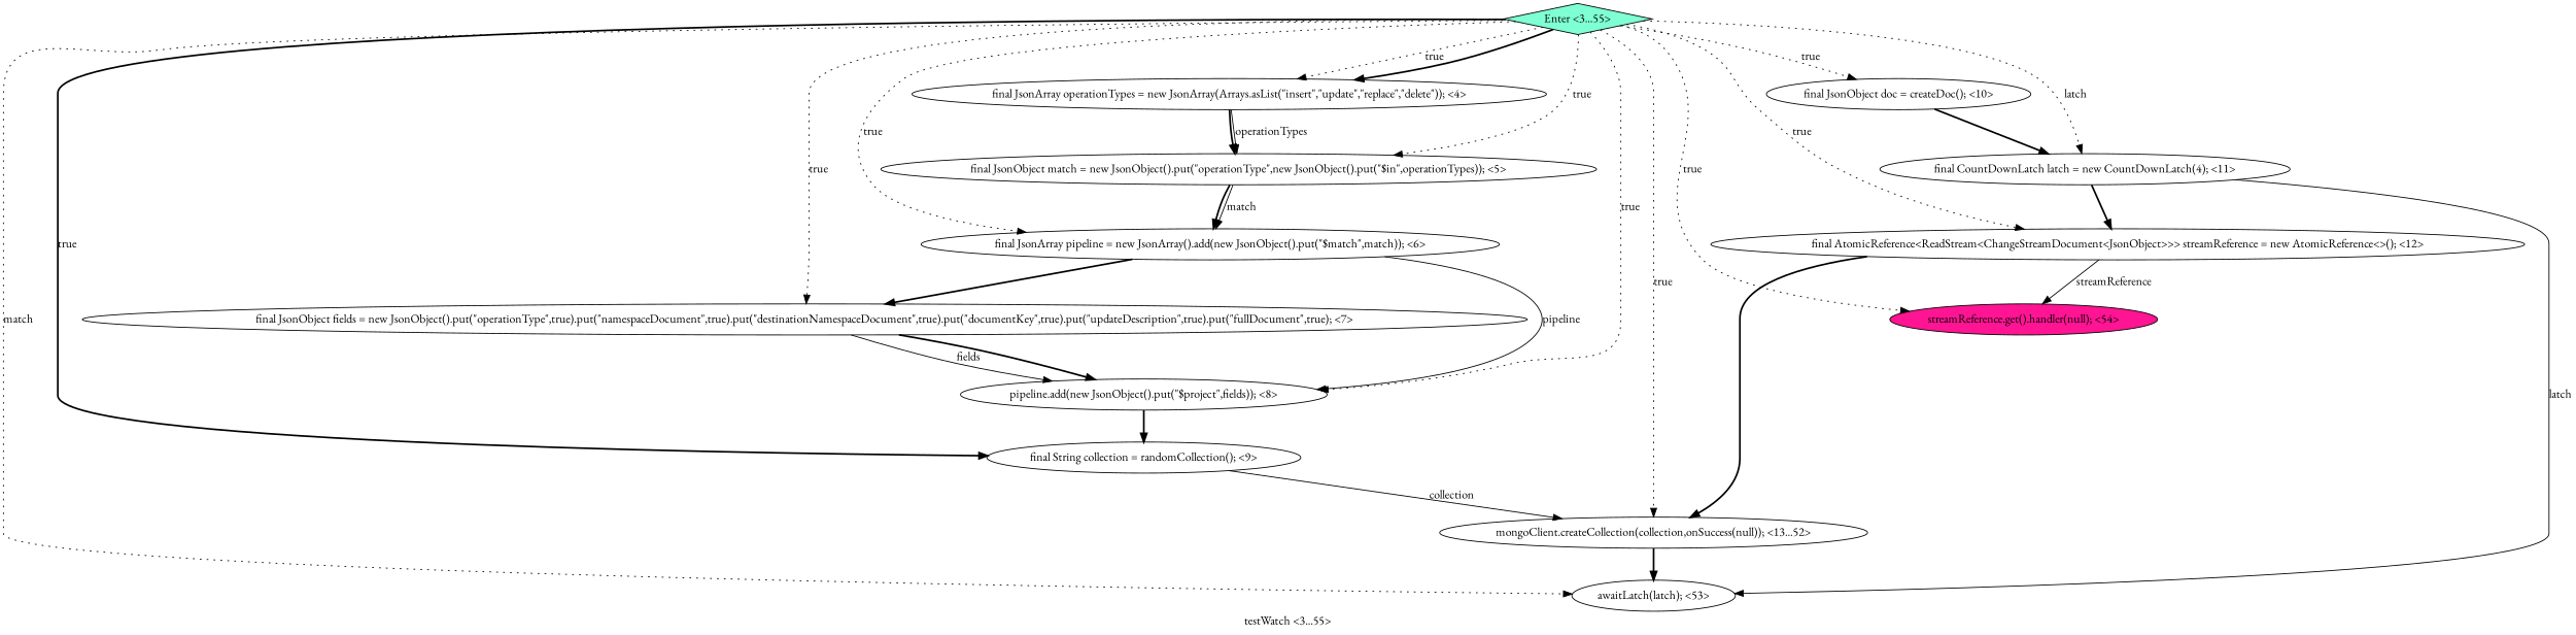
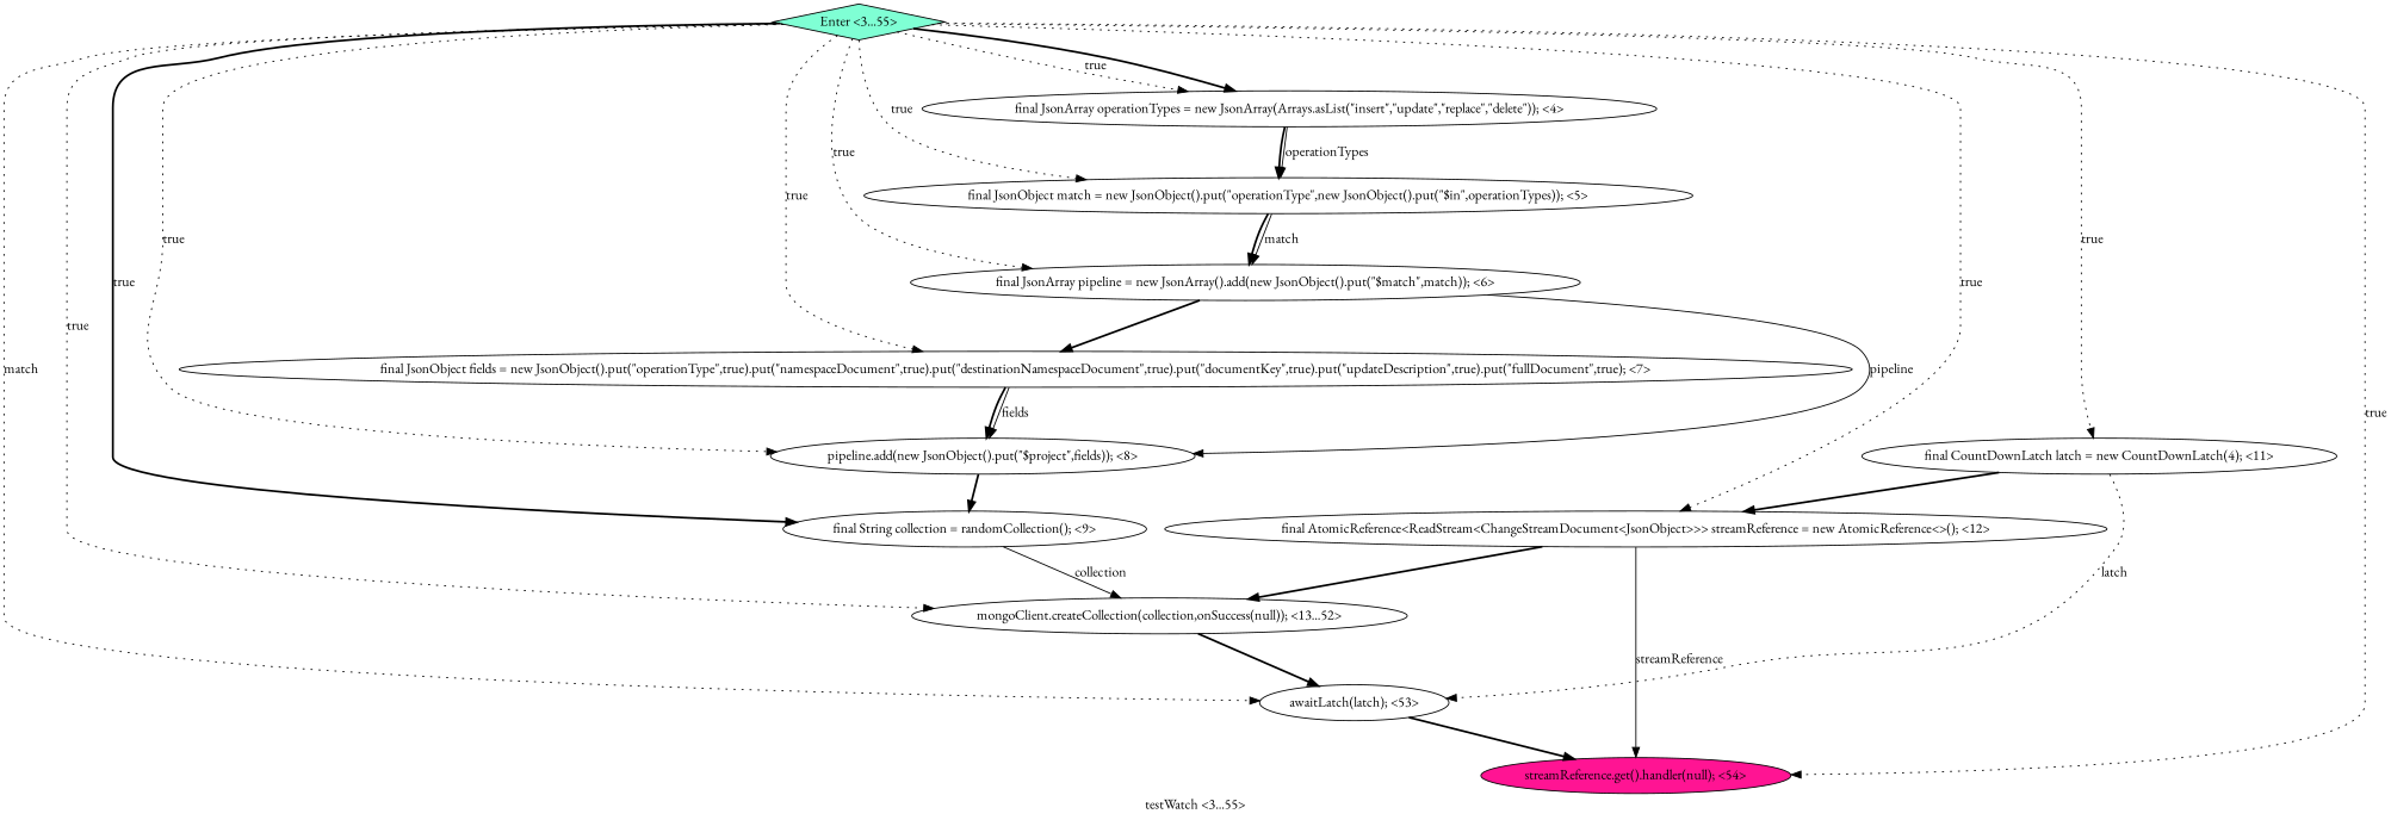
  digraph {
    fontname="EB Garamond"
    label="testWatch <3...55>"
    node [fillcolor=white fontname="EB Garamond" shape=ellipse style=filled]
    edge [fontname="EB Garamond" style=bold]
    n1 [label="final JsonArray pipeline = new JsonArray().add(new JsonObject().put(\"$match\",match)); <6>"]
    n2 [label="pipeline.add(new JsonObject().put(\"$project\",fields)); <8>"]
    n3 [label="final JsonObject fields = new JsonObject().put(\"operationType\",true).put(\"namespaceDocument\",true).put(\"destinationNamespaceDocument\",true).put(\"documentKey\",true).put(\"updateDescription\",true).put(\"fullDocument\",true); <7>"]
    n4 [label="final String collection = randomCollection(); <9>"]
    n5 [label="final JsonObject match = new JsonObject().put(\"operationType\",new JsonObject().put(\"$in\",operationTypes)); <5>"]
    n6 [label="final CountDownLatch latch = new CountDownLatch(4); <11>"]
    n7 [label="final AtomicReference<ReadStream<ChangeStreamDocument<JsonObject>>> streamReference = new AtomicReference<>(); <12>"]
    n8 [label="awaitLatch(latch); <53>"]
    n9 [label="mongoClient.createCollection(collection,onSuccess(null)); <13...52>"]
    n10 [fillcolor=deeppink label="streamReference.get().handler(null); <54>"]
-   n11 [label="final JsonObject doc = createDoc(); <10>"]
    n12 [label="final JsonArray operationTypes = new JsonArray(Arrays.asList(\"insert\",\"update\",\"replace\",\"delete\")); <4>"]
    n13 [fillcolor=aquamarine label="Enter <3...55>" shape=diamond]
    n1 -> n2 [label=pipeline style=solid]
    n1 -> n3
    n2 -> n4
    n3 -> n2 [label=fields style=solid]
    n3 -> n2
    n4 -> n9 [label=collection style=solid]
    n5 -> n1 [label=match style=solid]
    n5 -> n1
    n6 -> n7
-   n6 -> n8 [label=latch style=solid]
+   n6 -> n8 [label=latch style=dotted]
    n7 -> n9
    n7 -> n10 [label=streamReference style=solid]
+   n8 -> n10
    n9 -> n8
-   n11 -> n6
    n12 -> n5 [label=operationTypes style=solid]
    n12 -> n5
    n13 -> n1 [label=true style=dotted]
    n13 -> n2 [label=true style=dotted]
    n13 -> n3 [label=true style=dotted]
    n13 -> n4 [label=true]
    n13 -> n5 [label=true style=dotted]
-   n13 -> n6 [label=latch style=dotted]
+   n13 -> n6 [label=true style=dotted]
    n13 -> n7 [label=true style=dotted]
    n13 -> n8 [label=match style=dotted]
    n13 -> n9 [label=true style=dotted]
    n13 -> n10 [label=true style=dotted]
-   n13 -> n11 [label=true style=dotted]
    n13 -> n12 [label=true style=dotted]
    n13 -> n12
  }
